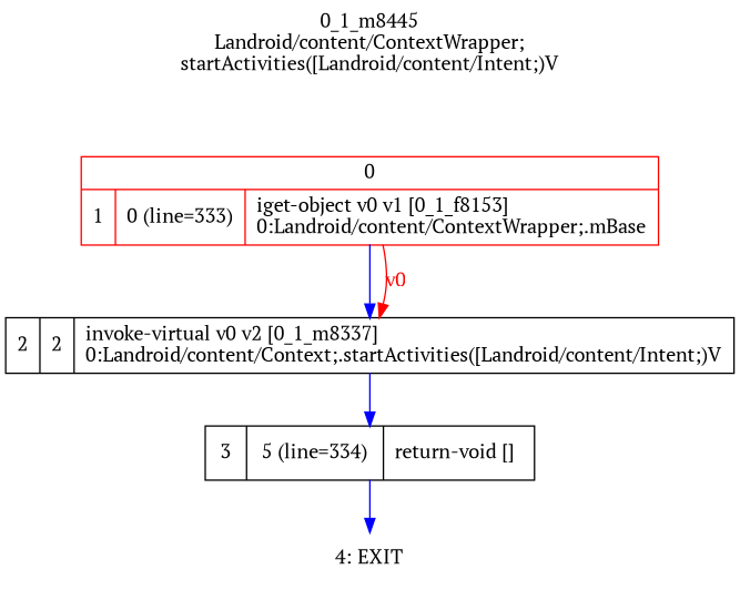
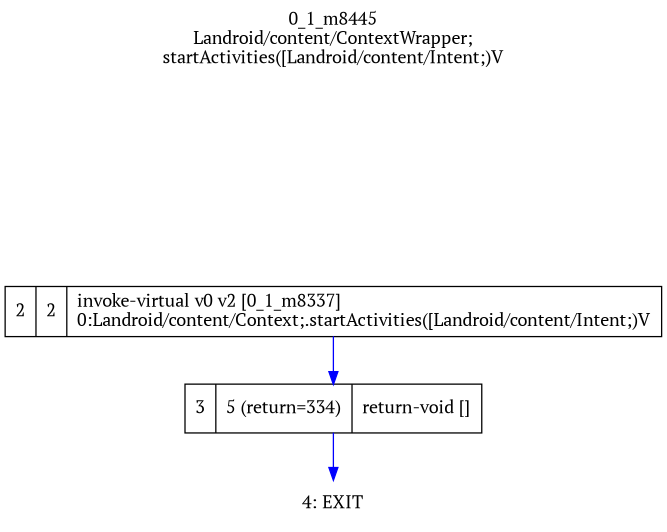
  digraph {
    fontname="PT Serif"
    label="0_1_m8445\nLandroid/content/ContextWrapper;\nstartActivities([Landroid/content/Intent;)V"
    labelloc=t
    rankdir=UD
    node [fontname="PT Serif" shape=record]
    edge [color=blue fontcolor=blue fontname="PT Serif" weight=100]
-   n1 [color=red label="{0|{1|0 (line=333)|iget-object v0 v1 [0_1_f8153]\l0:Landroid/content/ContextWrapper;.mBase\l}}"]
    n2 [label="2|2|invoke-virtual v0 v2 [0_1_m8337]\l0:Landroid/content/Context;.startActivities([Landroid/content/Intent;)V\l"]
-   n3 [label="3|5 (line=334)|return-void []\l"]
+   n3 [label="3|5 (return=334)|return-void []\l"]
    n4 [label="4: EXIT" shape=plaintext]
-   n1 -> n2
-   n1 -> n2 [color=red fontcolor=red label=v0 weight=""]
    n2 -> n3
    n3 -> n4
  }
